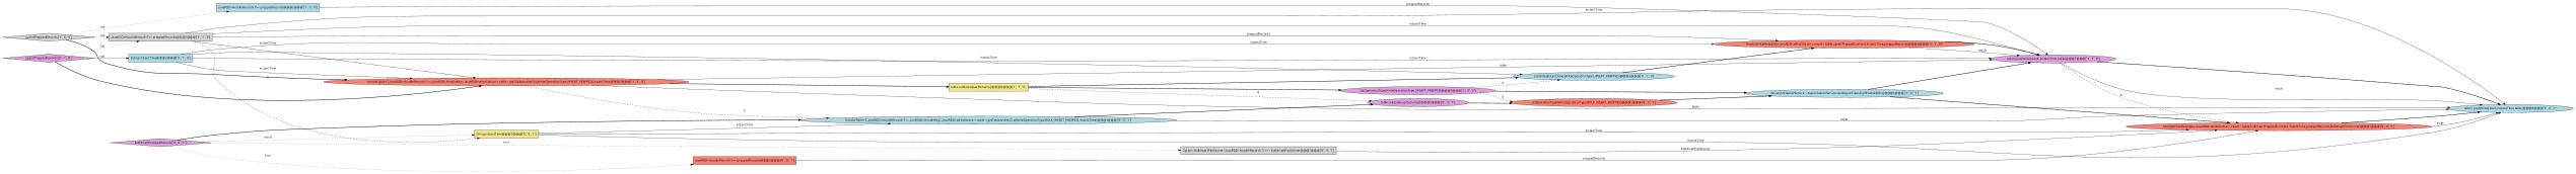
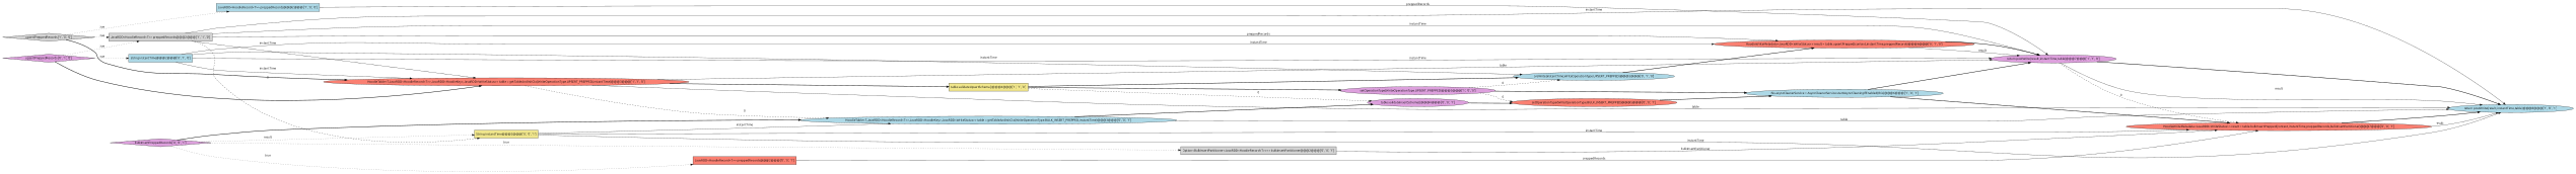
  digraph {
    fontname=Ubuntu
    rankdir=LR
    node [fillcolor=lightblue fontname=Ubuntu shape=ellipse style=filled]
    edge [fontname=Ubuntu style=solid]
    n1 [label="this.asyncCleanerService = AsyncCleanerService.startAsyncCleaningIfEnabled(this)@@@6@@@['1', '0', '1']"]
    n2 [fillcolor=salmon label="HoodieWriteMetadata<JavaRDD<WriteStatus>> result = table.bulkInsertPrepped(context,instantTime,preppedRecords,bulkInsertPartitioner)@@@7@@@['0', '0', '1']"]
    n3 [fillcolor=plum label="return postWrite(result,instantTime,table)@@@7@@@['1', '1', '0']"]
    n4 [label="return postWrite(result,instantTime,table)@@@8@@@['1', '0', '1']"]
    n5 [fillcolor=plum label="setOperationType(WriteOperationType.UPSERT_PREPPED)@@@5@@@['1', '0', '0']"]
    n6 [fillcolor=salmon label="setOperationType(WriteOperationType.BULK_INSERT_PREPPED)@@@5@@@['0', '0', '1']"]
    n7 [label="preWrite(instantTime,WriteOperationType.UPSERT_PREPPED)@@@5@@@['0', '1', '0']"]
    n8 [fillcolor=salmon label="HoodieWriteMetadata<JavaRDD<WriteStatus>> result = table.upsertPrepped(context,instantTime,preppedRecords)@@@6@@@['0', '1', '0']"]
    n9 [label="JavaRDD<HoodieRecord<T>> preppedRecords@@@2@@@['1', '0', '0']" shape=box]
    n10 [fillcolor=plum label="table.validateInsertSchema()@@@4@@@['0', '0', '1']"]
    n11 [fillcolor=khaki label="String instantTime@@@2@@@['0', '0', '1']" shape=box]
    n12 [label="HoodieTable<T,JavaRDD<HoodieRecord<T>>,JavaRDD<HoodieKey>,JavaRDD<WriteStatus>> table = getTableAndInitCtx(WriteOperationType.BULK_INSERT_PREPPED,instantTime)@@@3@@@['0', '0', '1']"]
    n13 [fillcolor=salmon label="JavaRDD<HoodieRecord<T>> preppedRecords@@@2@@@['0', '0', '1']" shape=box]
    n14 [fillcolor=plum label="upsertPreppedRecords['0', '1', '0']" shape=diamond]
    n15 [label="String instantTime@@@2@@@['0', '1', '0']" shape=box]
    n16 [fillcolor=lightgrey label="JavaRDD<HoodieRecord<T>> preppedRecords@@@2@@@['1', '1', '0']" shape=box]
    n17 [fillcolor=salmon label="HoodieTable<T,JavaRDD<HoodieRecord<T>>,JavaRDD<HoodieKey>,JavaRDD<WriteStatus>> table = getTableAndInitCtx(WriteOperationType.UPSERT_PREPPED,instantTime)@@@3@@@['1', '1', '0']"]
    n18 [fillcolor=khaki label="table.validateUpsertSchema()@@@4@@@['1', '1', '0']" shape=box]
    n19 [fillcolor=lightgrey label="upsertPreppedRecords['1', '0', '0']" shape=diamond]
    n20 [fillcolor=plum label="bulkInsertPreppedRecords['0', '0', '1']" shape=diamond]
    n21 [fillcolor=lightgrey label="Option<BulkInsertPartitioner<JavaRDD<HoodieRecord<T>>>> bulkInsertPartitioner@@@2@@@['0', '0', '1']" shape=box]
    n1 -> n2 [style=bold]
    n1 -> n3 [style=bold]
    n2 -> n4 [label=result]
    n2 -> n4 [style=bold]
    n3 -> n2 [label=0 style=dashed]
    n3 -> n4 [style=bold]
    n3 -> n4 [label=result]
    n5 -> n1 [style=bold]
    n5 -> n6 [label=0 style=dashed]
    n5 -> n7 [label=0 style=dashed]
    n6 -> n1 [style=bold]
    n7 -> n8 [style=bold]
    n8 -> n3 [style=bold]
    n8 -> n3 [label=result]
    n9 -> n3 [label=preppedRecords]
    n10 -> n6 [style=bold]
    n11 -> n2 [label=instantTime]
    n11 -> n4 [label=instantTime]
    n11 -> n12 [label=instantTime]
    n12 -> n4 [label=table]
    n12 -> n10 [style=bold]
    n13 -> n2 [label=preppedRecords]
-   n14 -> n15 [label=true]
+   n14 -> n15 [label=true style=dotted]
    n14 -> n16 [label=true style=dotted]
    n14 -> n17 [style=bold]
    n15 -> n3 [label=instantTime]
    n15 -> n7 [label=instantTime]
    n15 -> n8 [label=instantTime]
    n15 -> n17 [label=instantTime]
    n16 -> n3 [label=instantTime]
    n16 -> n4 [label=instantTime]
    n16 -> n8 [label=preppedRecords]
    n16 -> n11 [label=0 style=dashed]
    n16 -> n17 [label=instantTime]
    n17 -> n3 [label=table]
    n17 -> n4 [label=table]
    n17 -> n12 [label=0 style=dashed]
    n17 -> n18 [style=bold]
    n18 -> n5 [style=bold]
    n18 -> n7 [style=bold]
    n18 -> n10 [label=0 style=dashed]
    n19 -> n9 [label=true style=dotted]
    n19 -> n16 [label=true style=dotted]
    n19 -> n17 [style=bold]
    n20 -> n11 [label=result style=dotted]
    n20 -> n12 [style=bold]
    n20 -> n13 [label=true style=dotted]
    n20 -> n21 [label=true style=dotted]
    n21 -> n2 [label=bulkInsertPartitioner]
  }
